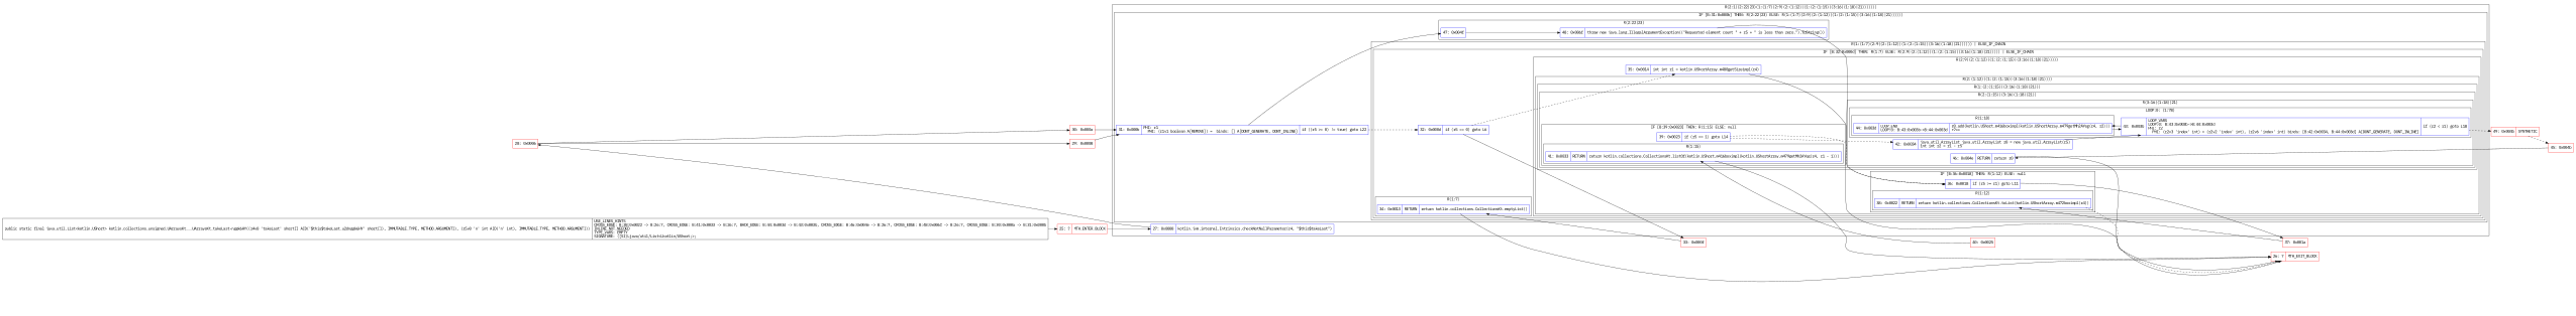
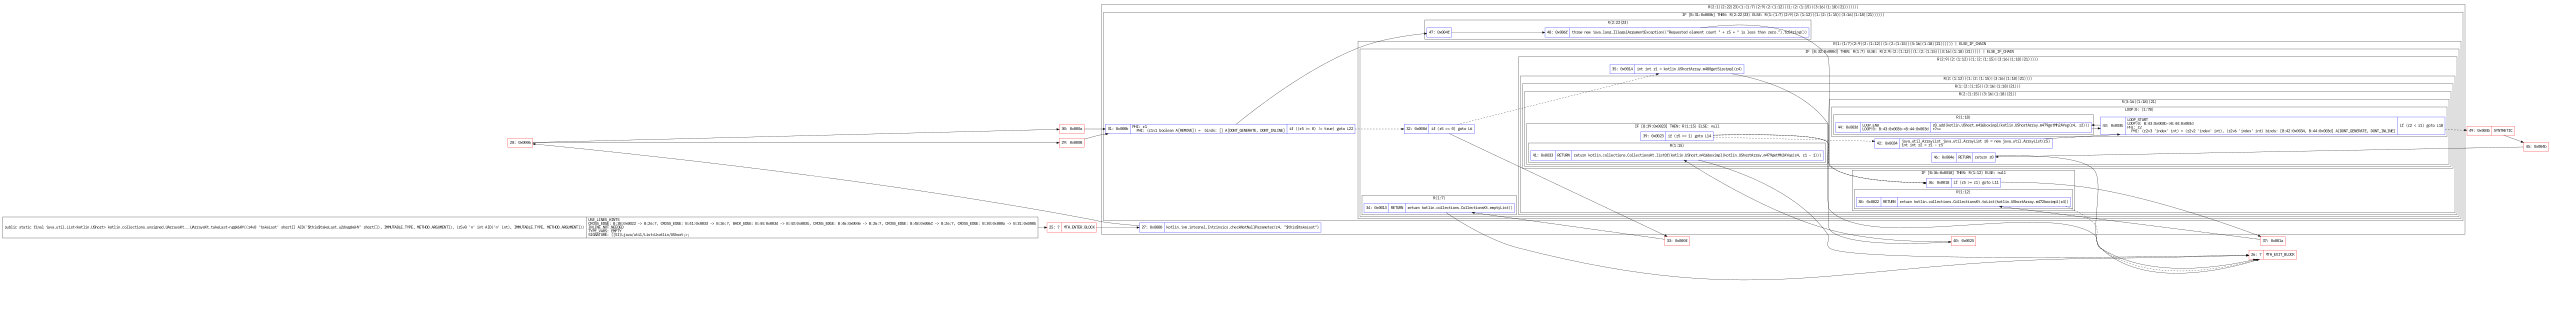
  digraph {
    fontname="IBM Plex Mono"
    rankdir=LR
    node [color=blue fontname="IBM Plex Mono" shape=record]
    edge [fontname="IBM Plex Mono"]
    n1 [label="{47\:\ 0x004f}"]
    n2 [label="{48\:\ 0x006f|throw new java.lang.IllegalArgumentException((\"Requested element count \" + r5 + \" is less than zero.\").toString())\l}"]
    n3 [label="{34\:\ 0x0013|RETURN\l|return kotlin.collections.CollectionsKt.emptyList()\l}"]
    n4 [label="{38\:\ 0x0022|RETURN\l|return kotlin.collections.CollectionsKt.toList(kotlin.UShortArray.m472boximpl(r4))\l}"]
    n5 [label="{36\:\ 0x0018|if (r5 \>= r1) goto L11\l}"]
    n6 [label="{41\:\ 0x0033|RETURN\l|return kotlin.collections.CollectionsKt.listOf(kotlin.UShort.m416boximpl(kotlin.UShortArray.m479getMh2AYeg(r4, r1 \- 1)))\l}"]
    n7 [label="{39\:\ 0x0023|if (r5 == 1) goto L14\l}"]
    n8 [label="{44\:\ 0x003d|LOOP_END\lLOOP:0: B:43:0x003b\-\>B:44:0x003d\l|r0.add(kotlin.UShort.m416boximpl(kotlin.UShortArray.m479getMh2AYeg(r4, r2)))\lr2++\l}"]
-   n9 [label="{43\:\ 0x003b|LOOP_VARS\lLOOP:0: B:43:0x003b\-\>B:44:0x003d\lPHI: r2 \l  PHI: (r2v3 'index' int) = (r2v2 'index' int), (r2v6 'index' int) binds: [B:42:0x0034, B:44:0x003d] A[DONT_GENERATE, DONT_INLINE]\l|if (r2 \< r1) goto L18\l}"]
+   n9 [label="{43\:\ 0x003b|LOOP_START\lLOOP:0: B:43:0x003b\-\>B:44:0x003d\lPHI: r2 \l  PHI: (r2v3 'index' int) = (r2v2 'index' int), (r2v6 'index' int) binds: [B:42:0x0034, B:44:0x003d] A[DONT_GENERATE, DONT_INLINE]\l|if (r2 \< r1) goto L18\l}"]
    n10 [label="{42\:\ 0x0034|java.util.ArrayList java.util.ArrayList r0 = new java.util.ArrayList(r5)\lint int r2 = r1 \- r5\l}"]
    n11 [label="{46\:\ 0x004e|RETURN\l|return r0\l}"]
    n12 [label="{35\:\ 0x0014|int int r1 = kotlin.UShortArray.m480getSizeimpl(r4)\l}"]
    n13 [label="{32\:\ 0x000d|if (r5 == 0) goto L6\l}"]
    n14 [label="{31\:\ 0x000b|PHI: r1 \l  PHI: (r1v1 boolean A[REMOVE]) =  binds: [] A[DONT_GENERATE, DONT_INLINE]\l|if ((r5 \>= 0) != true) goto L22\l}"]
    n15 [label="{27\:\ 0x0000|kotlin.jvm.internal.Intrinsics.checkNotNullParameter(r4, \"$this$takeLast\")\l}"]
    n16 [color=red label="{26\:\ ?|MTH_EXIT_BLOCK\l}"]
    n17 [color=red label="{37\:\ 0x001a}"]
    n18 [color=red label="{40\:\ 0x0025}"]
    n19 [color=red label="{49\:\ 0x004b|SYNTHETIC\l}"]
    n20 [color=red label="{33\:\ 0x000f}"]
    n21 [color=red label="{28\:\ 0x0006}"]
    n22 [color=red label="{29\:\ 0x0008}"]
    n23 [color=red label="{30\:\ 0x000a}"]
    n24 [color=red label="{45\:\ 0x004b}"]
    n25 [color=red label="{25\:\ ?|MTH_ENTER_BLOCK\l}"]
    n26 [label="{public static final java.util.List\<kotlin.UShort\> kotlin.collections.unsigned.UArraysKt___UArraysKt.takeLast\-nggk6HY((r4v0 'takeLast' short[] A[D('$this$takeLast_u2dnggk6HY' short[]), IMMUTABLE_TYPE, METHOD_ARGUMENT]), (r5v0 'n' int A[D('n' int), IMMUTABLE_TYPE, METHOD_ARGUMENT]))  | USE_LINES_HINTS\lCROSS_EDGE: B:38:0x0022 \-\> B:26:?, CROSS_EDGE: B:41:0x0033 \-\> B:26:?, BACK_EDGE: B:44:0x003d \-\> B:43:0x003b, CROSS_EDGE: B:46:0x004e \-\> B:26:?, CROSS_EDGE: B:48:0x006f \-\> B:26:?, CROSS_EDGE: B:30:0x000a \-\> B:31:0x000b\lINLINE_NOT_NEEDED\lTYPE_VARS: EMPTY\lSIGNATURE: ([SI)Ljava\/util\/List\<Lkotlin\/UShort;\>;\l}" color=""]
    subgraph cluster_1 {
      label="R(2:1|(2:22|23)(1:(1:7)(2:9|(2:(1:12)|(1:(2:(1:15)|(3:16|(1:18)|21)))))))"
      n15
      subgraph cluster_2 {
        label="IF [B:31:0x000b] THEN: R(2:22|23) ELSE: R(1:(1:7)(2:9|(2:(1:12)|(1:(2:(1:15)|(3:16|(1:18)|21))))))"
        n14
        subgraph cluster_3 {
          label="R(2:22|23)"
          n1
          n2
        }
        subgraph cluster_4 {
          label="R(1:(1:7)(2:9|(2:(1:12)|(1:(2:(1:15)|(3:16|(1:18)|21)))))) | ELSE_IF_CHAIN\l"
          subgraph cluster_5 {
            label="IF [B:32:0x000d] THEN: R(1:7) ELSE: R(2:9|(2:(1:12)|(1:(2:(1:15)|(3:16|(1:18)|21))))) | ELSE_IF_CHAIN\l"
            n13
            subgraph cluster_6 {
              label="R(1:7)"
              n3
            }
            subgraph cluster_7 {
              label="R(2:9|(2:(1:12)|(1:(2:(1:15)|(3:16|(1:18)|21)))))"
              n12
              subgraph cluster_8 {
                label="R(2:(1:12)|(1:(2:(1:15)|(3:16|(1:18)|21))))"
                subgraph cluster_9 {
                  label="IF [B:36:0x0018] THEN: R(1:12) ELSE: null"
                  n5
                  subgraph cluster_10 {
                    label="R(1:12)"
                    n4
                  }
                }
                subgraph cluster_11 {
                  label="R(1:(2:(1:15)|(3:16|(1:18)|21)))"
                  subgraph cluster_12 {
                    label="R(2:(1:15)|(3:16|(1:18)|21))"
                    subgraph cluster_13 {
                      label="IF [B:39:0x0023] THEN: R(1:15) ELSE: null"
                      n7
                      subgraph cluster_14 {
                        label="R(1:15)"
                        n6
                      }
                    }
                    subgraph cluster_15 {
                      label="R(3:16|(1:18)|21)"
                      n10
                      n11
                      subgraph cluster_16 {
                        label="LOOP:0: (1:78)"
                        n9
                        subgraph cluster_17 {
                          label="R(1:18)"
                          n8
                        }
                      }
                    }
                  }
                }
              }
            }
          }
        }
      }
    }
    n1 -> n2
    n2 -> n16
    n3 -> n16
    n4 -> n16 [style=dashed]
    n5 -> n17
    n6 -> n16
    n7 -> n5 [style=dashed]
    n7 -> n10 [style=dashed]
+   n7 -> n18
    n8 -> n9
    n9 -> n8
    n9 -> n19 [style=dashed]
    n10 -> n9
    n11 -> n16
    n12 -> n5
    n13 -> n12 [style=dashed]
    n13 -> n20
    n14 -> n1
    n14 -> n13 [style=dashed]
    n15 -> n21
    n17 -> n4
    n18 -> n6
-   n19 -> n24 [style=dashed]
+   n19 -> n24
    n20 -> n3
    n21 -> n22
    n21 -> n23
    n22 -> n14
    n23 -> n14
    n24 -> n11
    n25 -> n15
    n26 -> n25
  }
